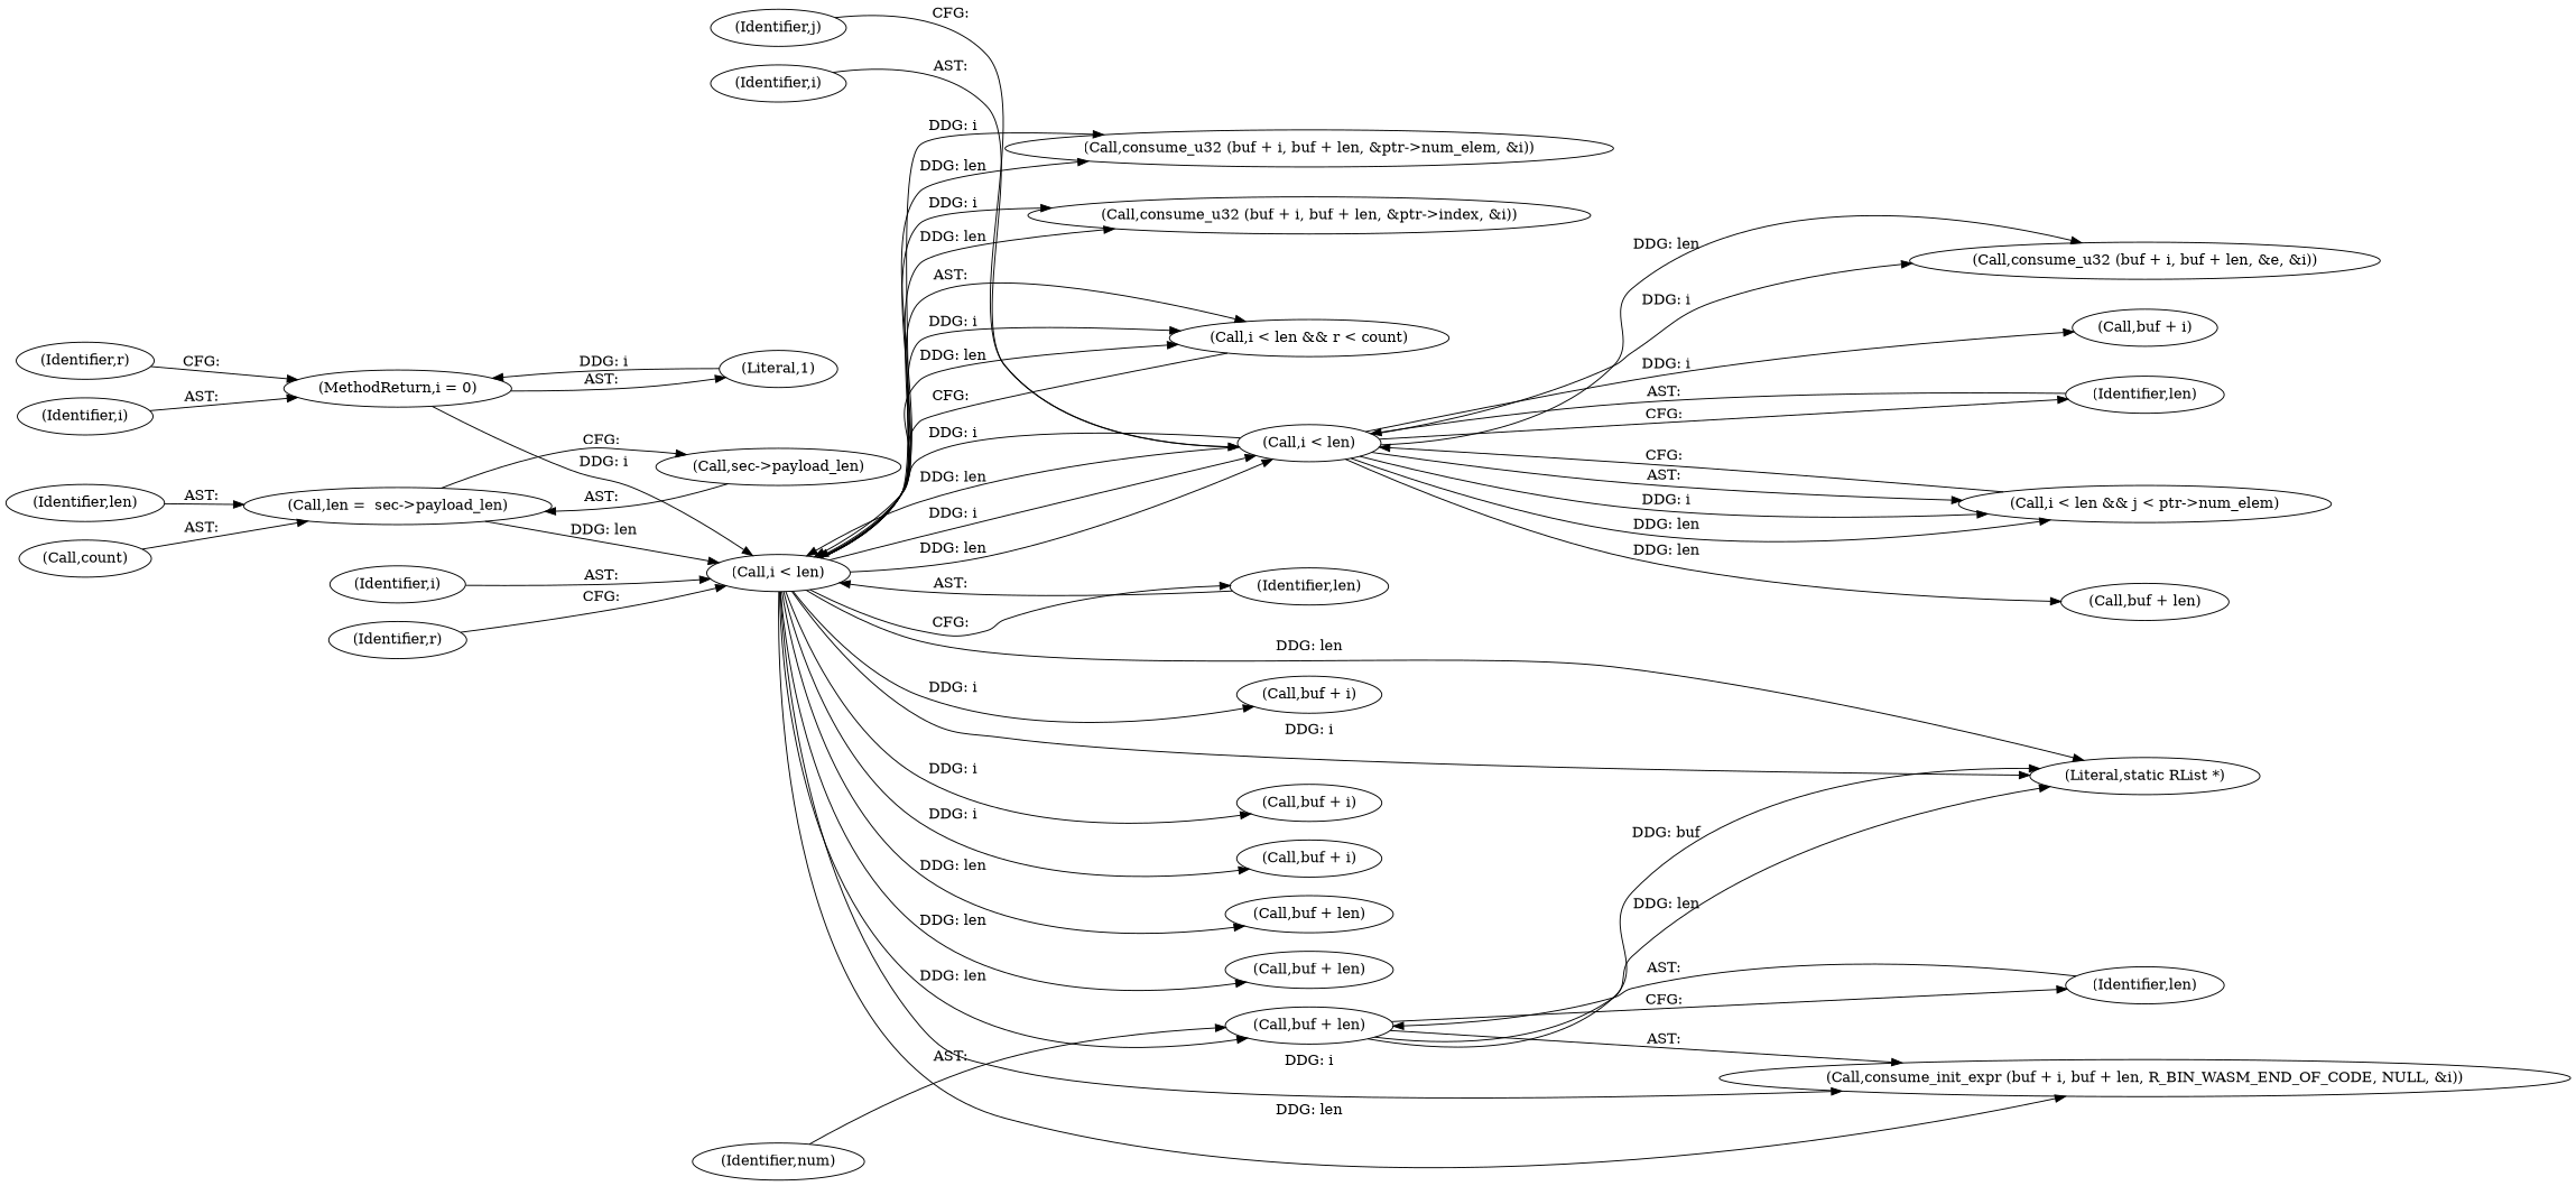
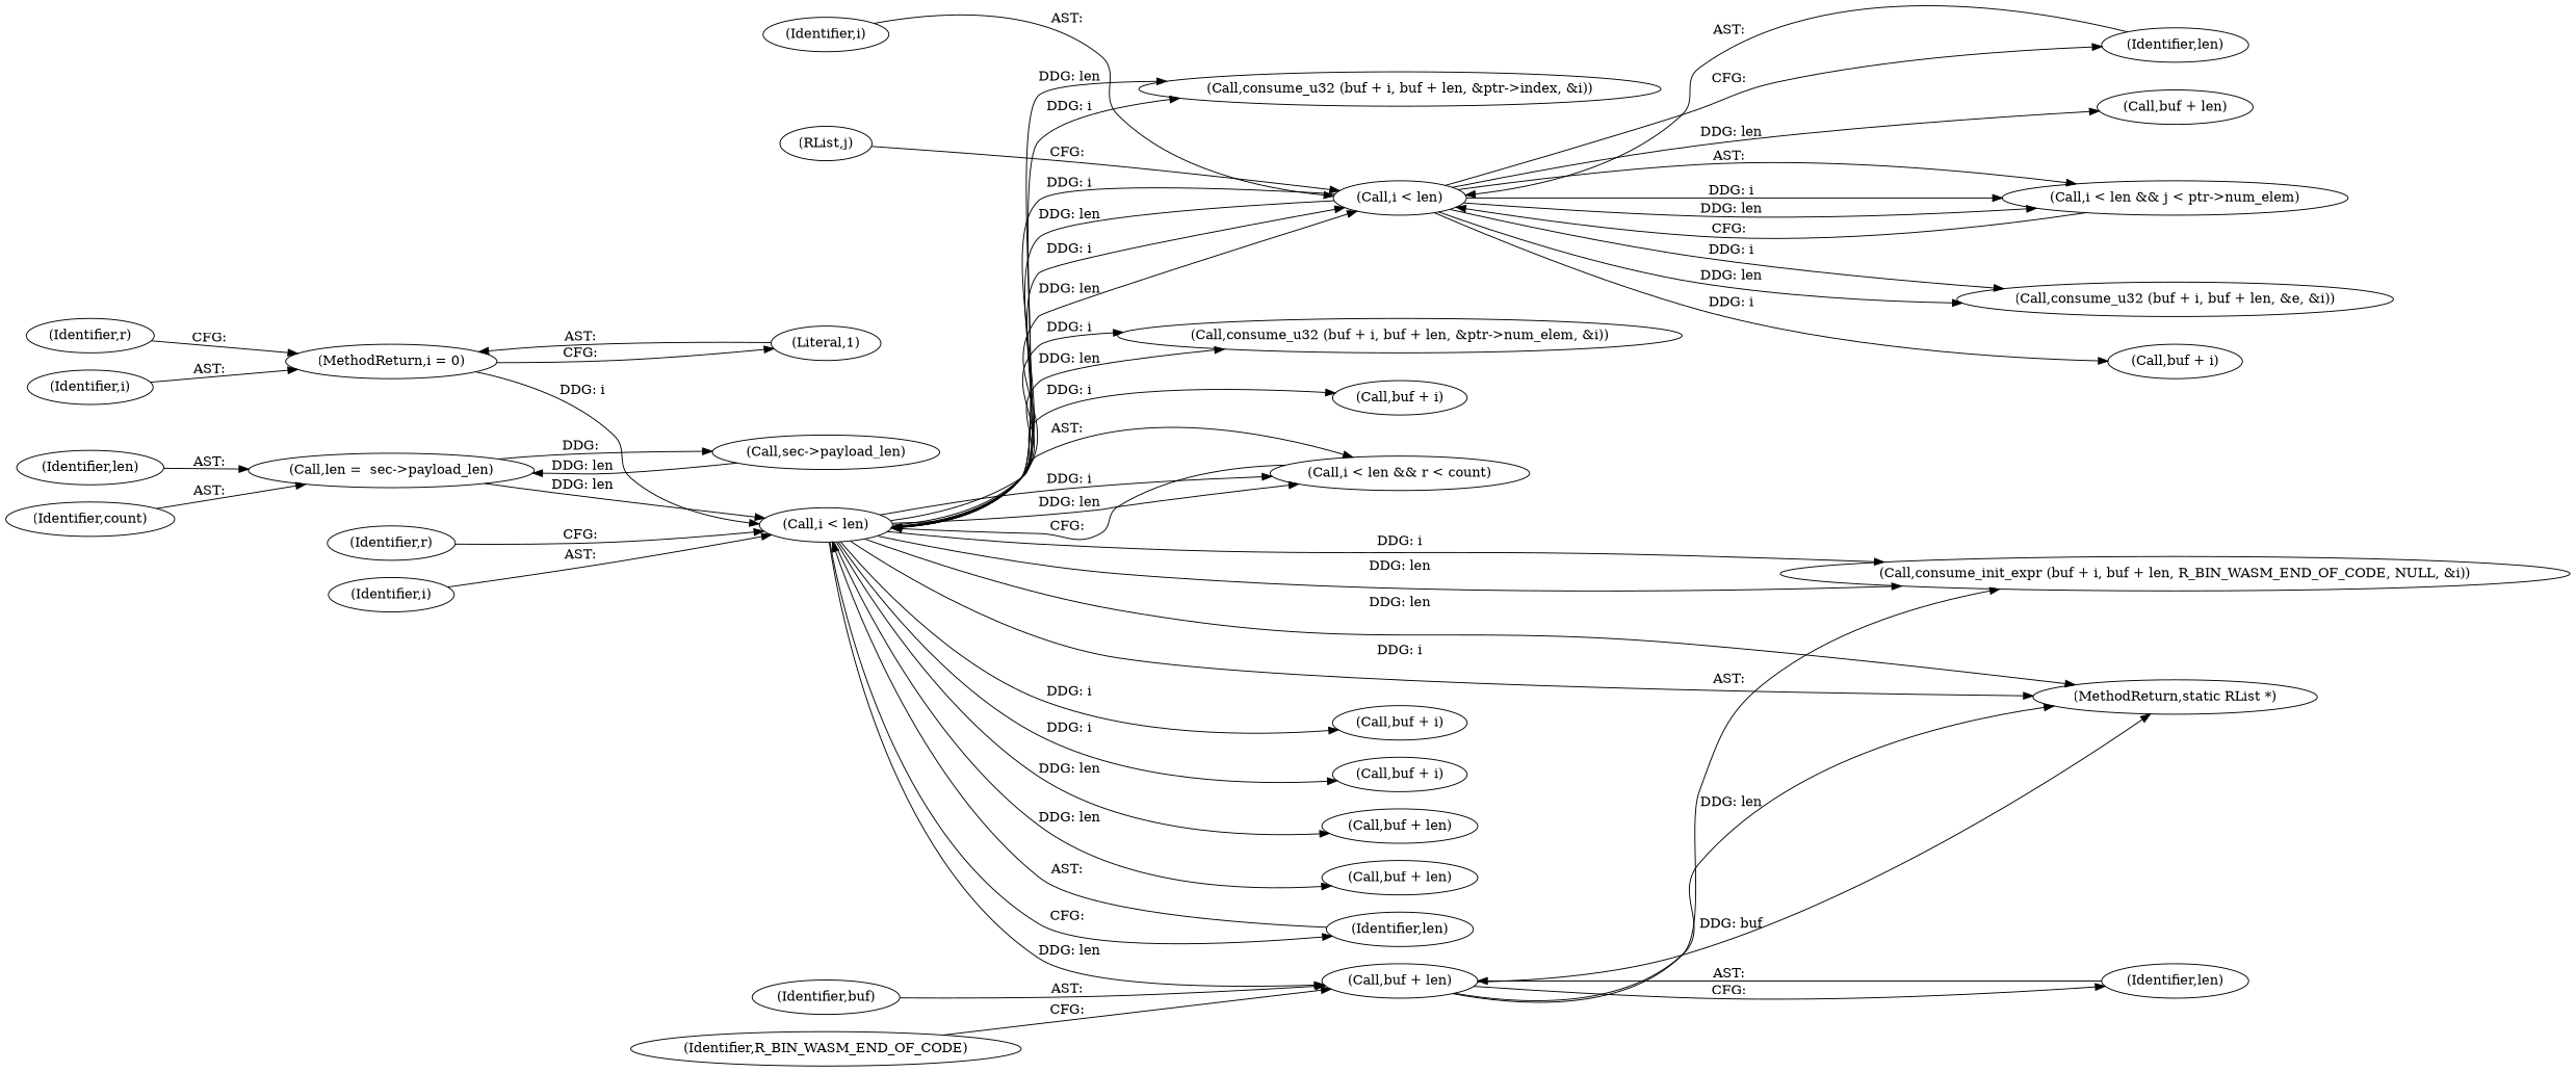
  digraph {
    rankdir=LR
    n1 [label="(Call,buf + len)"]
-   n2 [label="(Literal,static RList *)"]
+   n2 [label="(MethodReturn,static RList *)"]
    n3 [label="(Identifier,len)"]
    n4 [label="(Call,consume_init_expr (buf + i, buf + len, R_BIN_WASM_END_OF_CODE, NULL, &i))"]
    n5 [label="(Call,i < len)"]
    n6 [label="(Call,i < len)"]
    n7 [label="(Call,buf + i)"]
    n8 [label="(Call,buf + i)"]
    n9 [label="(Call,buf + len)"]
    n10 [label="(Call,buf + len)"]
    n11 [label="(Identifier,len)"]
    n12 [label="(Call,consume_u32 (buf + i, buf + len, &ptr->index, &i))"]
    n13 [label="(Call,consume_u32 (buf + i, buf + len, &ptr->num_elem, &i))"]
    n14 [label="(Call,buf + i)"]
    n15 [label="(Call,i < len && r < count)"]
    n16 [label="(Identifier,len)"]
    n17 [label="(Call,buf + i)"]
    n18 [label="(Call,i < len && j < ptr->num_elem)"]
    n19 [label="(Call,buf + len)"]
    n20 [label="(Call,consume_u32 (buf + i, buf + len, &e, &i))"]
    n21 [label="(MethodReturn,i = 0)"]
    n22 [label="(Literal,1)"]
    n23 [label="(Call,len =  sec->payload_len)"]
    n24 [label="(Call,sec->payload_len)"]
    n25 [label="(Identifier,r)"]
    n26 [label="(Identifier,r)"]
    n27 [label="(Identifier,len)"]
-   n28 [label="(Identifier,num)"]
-   n29 [label="(Call,count)"]
+   n28 [label="(Identifier,buf)"]
+   n29 [label="(Identifier,count)"]
    n30 [label="(Identifier,i)"]
    n31 [label="(Identifier,i)"]
-   n32 [label="(Identifier,j)"]
+   n32 [label="(RList,j)"]
+   n33 [label="(Identifier,R_BIN_WASM_END_OF_CODE)"]
    n34 [label="(Identifier,i)"]
    n1 -> n2 [label="DDG: len"]
    n1 -> n2 [label="DDG: buf"]
    n1 -> n3 [label="CFG: "]
    n1 -> n4 [label="AST: "]
    n3 -> n1 [label="AST: "]
    n5 -> n1 [label="DDG: len"]
    n5 -> n2 [label="DDG: i"]
    n5 -> n2 [label="DDG: len"]
    n5 -> n4 [label="DDG: i"]
    n5 -> n4 [label="DDG: len"]
    n5 -> n6 [label="DDG: i"]
    n5 -> n6 [label="DDG: len"]
    n5 -> n7 [label="DDG: i"]
    n5 -> n8 [label="DDG: i"]
    n5 -> n9 [label="DDG: len"]
    n5 -> n10 [label="DDG: len"]
    n5 -> n11 [label="CFG: "]
    n5 -> n12 [label="DDG: i"]
    n5 -> n12 [label="DDG: len"]
    n5 -> n13 [label="DDG: i"]
    n5 -> n13 [label="DDG: len"]
    n5 -> n14 [label="DDG: i"]
    n5 -> n15 [label="AST: "]
    n5 -> n15 [label="DDG: i"]
    n5 -> n15 [label="DDG: len"]
    n6 -> n5 [label="DDG: i"]
    n6 -> n5 [label="DDG: len"]
    n6 -> n16 [label="CFG: "]
    n6 -> n17 [label="DDG: i"]
    n6 -> n18 [label="AST: "]
    n6 -> n18 [label="DDG: i"]
    n6 -> n18 [label="DDG: len"]
    n6 -> n19 [label="DDG: len"]
    n6 -> n20 [label="DDG: i"]
    n6 -> n20 [label="DDG: len"]
    n11 -> n5 [label="AST: "]
    n15 -> n5 [label="CFG: "]
    n16 -> n6 [label="AST: "]
    n18 -> n6 [label="CFG: "]
    n21 -> n5 [label="DDG: i"]
-   n21 -> n22 [label="AST: "]
-   n22 -> n21 [label="DDG: i"]
+   n21 -> n22 [label="CFG: "]
+   n22 -> n21 [label="AST: "]
    n23 -> n5 [label="DDG: len"]
-   n23 -> n24 [label="CFG: "]
-   n24 -> n23 [label="AST: "]
+   n23 -> n24 [label="DDG: "]
+   n24 -> n23 [label="DDG: len"]
    n25 -> n5 [label="CFG: "]
    n26 -> n21 [label="CFG: "]
    n27 -> n23 [label="AST: "]
    n28 -> n1 [label="AST: "]
    n29 -> n23 [label="AST: "]
    n30 -> n6 [label="AST: "]
    n31 -> n21 [label="AST: "]
    n32 -> n6 [label="CFG: "]
+   n33 -> n1 [label="CFG: "]
    n34 -> n5 [label="AST: "]
  }
